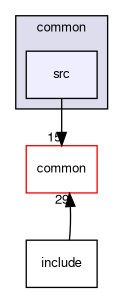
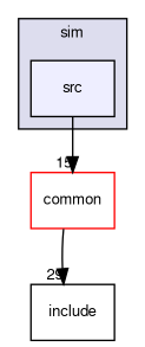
  digraph {
    compound=true
    node [fontname=FreeSans fontsize=10 shape=box style=filled]
    edge [labeldistance=1.5 labelfontname=FreeSans labelfontsize=10]
    n1 [fillcolor="#eeeeff" label=src pencolor=black]
    n2 [color=red fillcolor=white label=common]
    n3 [label=include style=""]
    subgraph cluster_1 {
      bgcolor="#ddddee"
      fontname=FreeSans
      fontsize=10
-     label=common
+     label=sim
      pencolor=black
      n1
    }
    n1 -> n2 [headlabel=15]
-   n3 -> n2 [headlabel=29]
+   n2 -> n3 [headlabel=29]
  }
